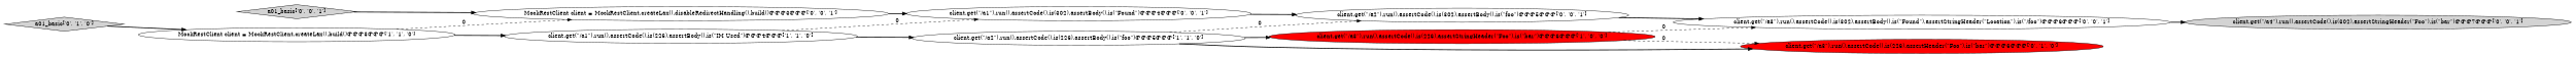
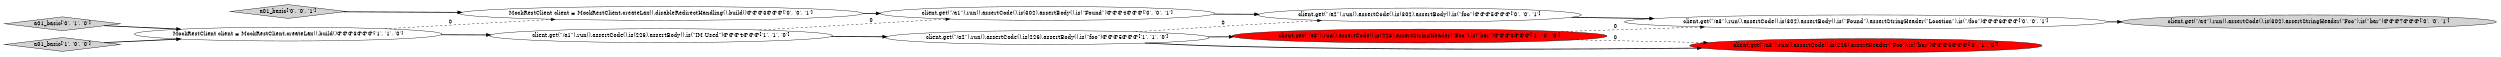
  digraph {
    rankdir=LR
    node [fillcolor=white shape=ellipse style=filled]
    edge [style=bold]
    n1 [label="MockRestClient client = MockRestClient.createLax().disableRedirectHandling().build()@@@3@@@['0', '0', '1']"]
    n2 [label="client.get(\"/a1\").run().assertCode().is(302).assertBody().is(\"Found\")@@@4@@@['0', '0', '1']"]
    n3 [label="client.get(\"/a2\").run().assertCode().is(302).assertBody().is(\"foo\")@@@5@@@['0', '0', '1']"]
    n4 [label="client.get(\"/a3\").run().assertCode().is(302).assertBody().is(\"Found\").assertStringHeader(\"Location\").is(\"/foo\")@@@6@@@['0', '0', '1']"]
    n5 [label="client.get(\"/a1\").run().assertCode().is(226).assertBody().is(\"IM Used\")@@@4@@@['1', '1', '0']"]
    n6 [label="client.get(\"/a2\").run().assertCode().is(226).assertBody().is(\"foo\")@@@5@@@['1', '1', '0']"]
    n7 [label="MockRestClient client = MockRestClient.createLax().build()@@@3@@@['1', '1', '0']"]
    n8 [fillcolor=red label="client.get(\"/a3\").run().assertCode().is(226).assertHeader(\"Foo\").is(\"bar\")@@@6@@@['0', '1', '0']"]
    n9 [fillcolor=lightgray label="client.get(\"/a4\").run().assertCode().is(302).assertStringHeader(\"Foo\").is(\"bar\")@@@7@@@['0', '0', '1']"]
    n10 [fillcolor=lightgray label="a01_basic['0', '0', '1']" shape=diamond]
    n11 [fillcolor=red label="client.get(\"/a3\").run().assertCode().is(226).assertStringHeader(\"Foo\").is(\"bar\")@@@6@@@['1', '0', '0']"]
    n12 [fillcolor=lightgray label="a01_basic['0', '1', '0']" shape=diamond]
+   n13 [fillcolor=lightgray label="a01_basic['1', '0', '0']" shape=diamond]
    n1 -> n2
    n2 -> n3
    n3 -> n4
    n4 -> n9
    n5 -> n2 [label=0 style=dashed]
    n5 -> n6
    n6 -> n3 [label=0 style=dashed]
    n6 -> n8
    n6 -> n11
    n7 -> n1 [label=0 style=dashed]
    n7 -> n5
    n10 -> n1
    n11 -> n4 [label=0 style=dashed]
    n11 -> n8 [label=0 style=dashed]
    n12 -> n7
+   n13 -> n7
  }
